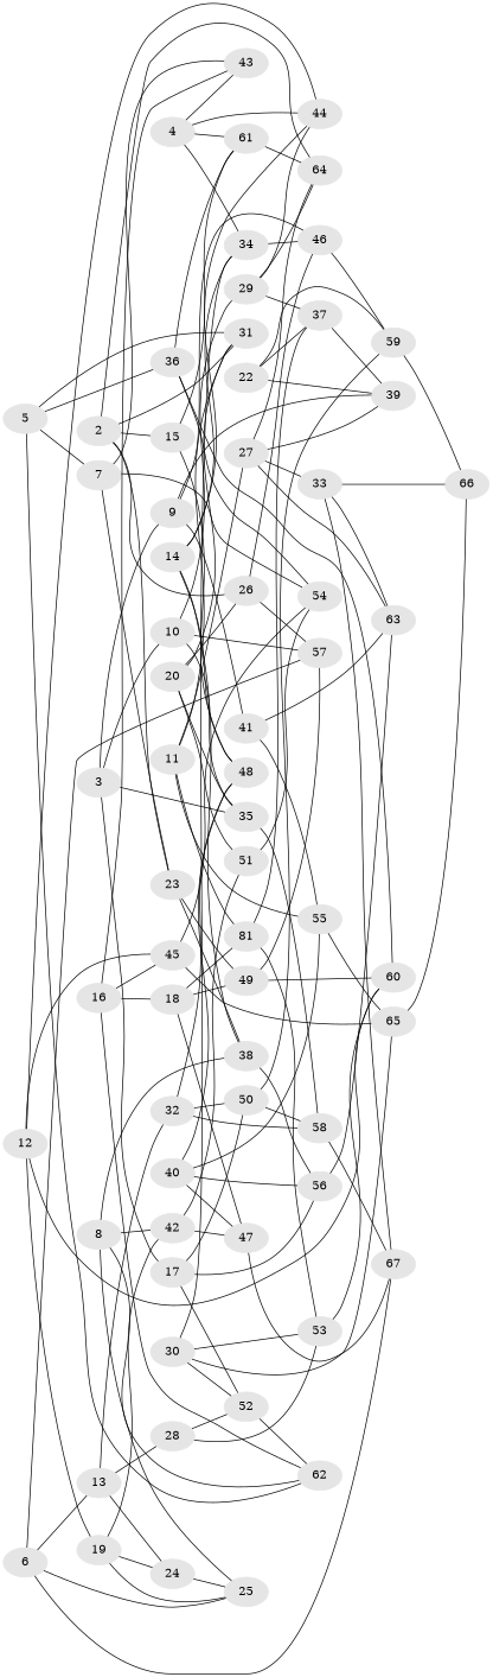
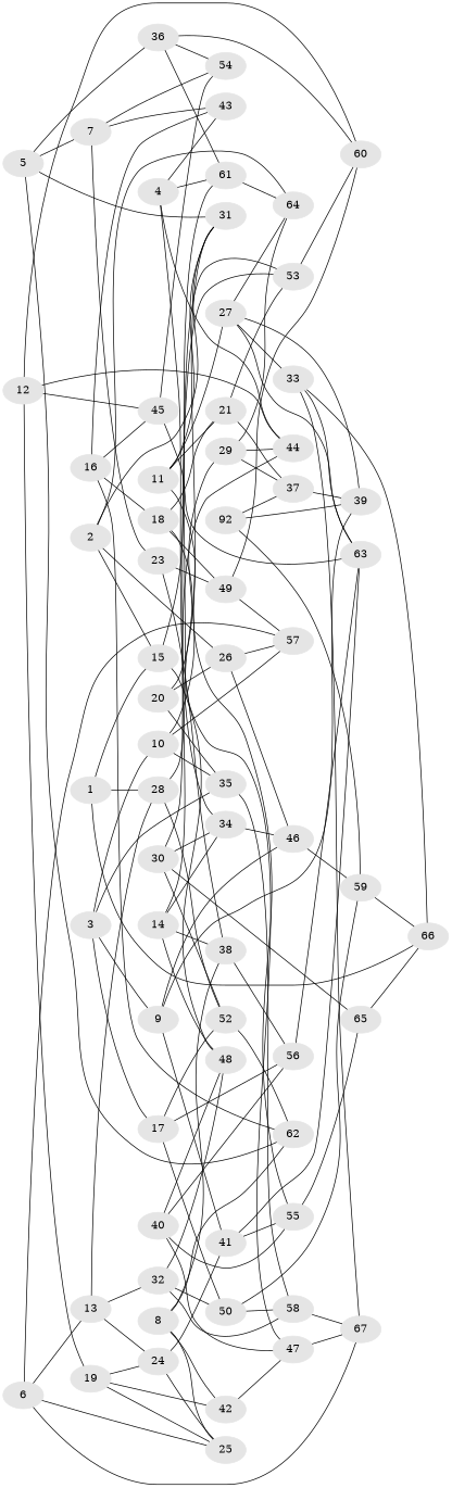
  graph {
    rankdir=LR
    node [color=gray90 style=filled]
+   1
    15
    28
    66
    61
    48
    26
    57
    46
    52
    53
    2
    23
    31
    64
    38
    49
    3
    9
    10
    17
    35
    39
    41
    29
    50
    56
    58
    4
    34
    43
    44
    5
    7
    36
    62
    54
    60
    6
    13
    25
    67
    24
    32
    8
    42
    47
-   51
    55
    63
    59
    37
    11
-   21 [label=81]
+   21
    27
    33
    65
    12
    19
    45
    14
    16
    18
    20
-   22
+   22 [label=92]
    30
    40
+   1 -- 15
+   1 -- 28
+   1 -- 66
    15 -- 61
    15 -- 48
    28 -- 52
    28 -- 53
    61 -- 64
    26 -- 57
    26 -- 46
    46 -- 59
    52 -- 62
    53 -- 60
    2 -- 15
    2 -- 26
-   2 -- 23
    2 -- 31
    2 -- 64
    23 -- 38
    23 -- 49
    38 -- 56
    49 -- 57
    49 -- 60
    3 -- 9
    3 -- 10
    3 -- 17
    3 -- 35
    9 -- 46
    9 -- 39
    9 -- 41
    10 -- 57
    10 -- 35
    10 -- 29
    17 -- 52
    17 -- 50
    17 -- 56
    35 -- 58
    41 -- 55
    41 -- 63
    29 -- 64
    29 -- 44
    29 -- 37
    50 -- 58
    50 -- 59
    56 -- 63
    58 -- 67
    4 -- 61
    4 -- 34
    4 -- 43
    4 -- 44
    34 -- 46
    5 -- 31
    5 -- 7
    5 -- 36
    5 -- 62
    7 -- 23
    7 -- 43
    7 -- 54
    36 -- 61
    36 -- 54
    36 -- 60
    6 -- 57
    6 -- 13
    6 -- 25
    6 -- 67
    13 -- 28
    13 -- 24
    13 -- 32
+   24 -- 41
    24 -- 25
    32 -- 48
    32 -- 50
    32 -- 58
    8 -- 38
    8 -- 62
    8 -- 25
    8 -- 42
    42 -- 47
-   42 -- 51
    47 -- 67
-   51 -- 54
    55 -- 65
    59 -- 66
    37 -- 39
    11 -- 31
    11 -- 55
    11 -- 21
    11 -- 27
    21 -- 53
    21 -- 37
    27 -- 64
    27 -- 39
    27 -- 63
    27 -- 33
    33 -- 66
    33 -- 67
    33 -- 63
    65 -- 66
    12 -- 44
    12 -- 60
    12 -- 19
    12 -- 45
    19 -- 25
    19 -- 24
    19 -- 42
    45 -- 54
-   45 -- 65
+   45 -- 63
    14 -- 48
    14 -- 38
    14 -- 34
    14 -- 44
    16 -- 43
    16 -- 62
    16 -- 45
    16 -- 18
    18 -- 49
    18 -- 47
    18 -- 21
    20 -- 26
    20 -- 31
    20 -- 35
-   20 -- 51
    22 -- 39
    22 -- 59
    22 -- 37
    30 -- 52
    30 -- 53
    30 -- 34
    30 -- 65
    40 -- 48
    40 -- 56
    40 -- 47
    40 -- 55
  }
